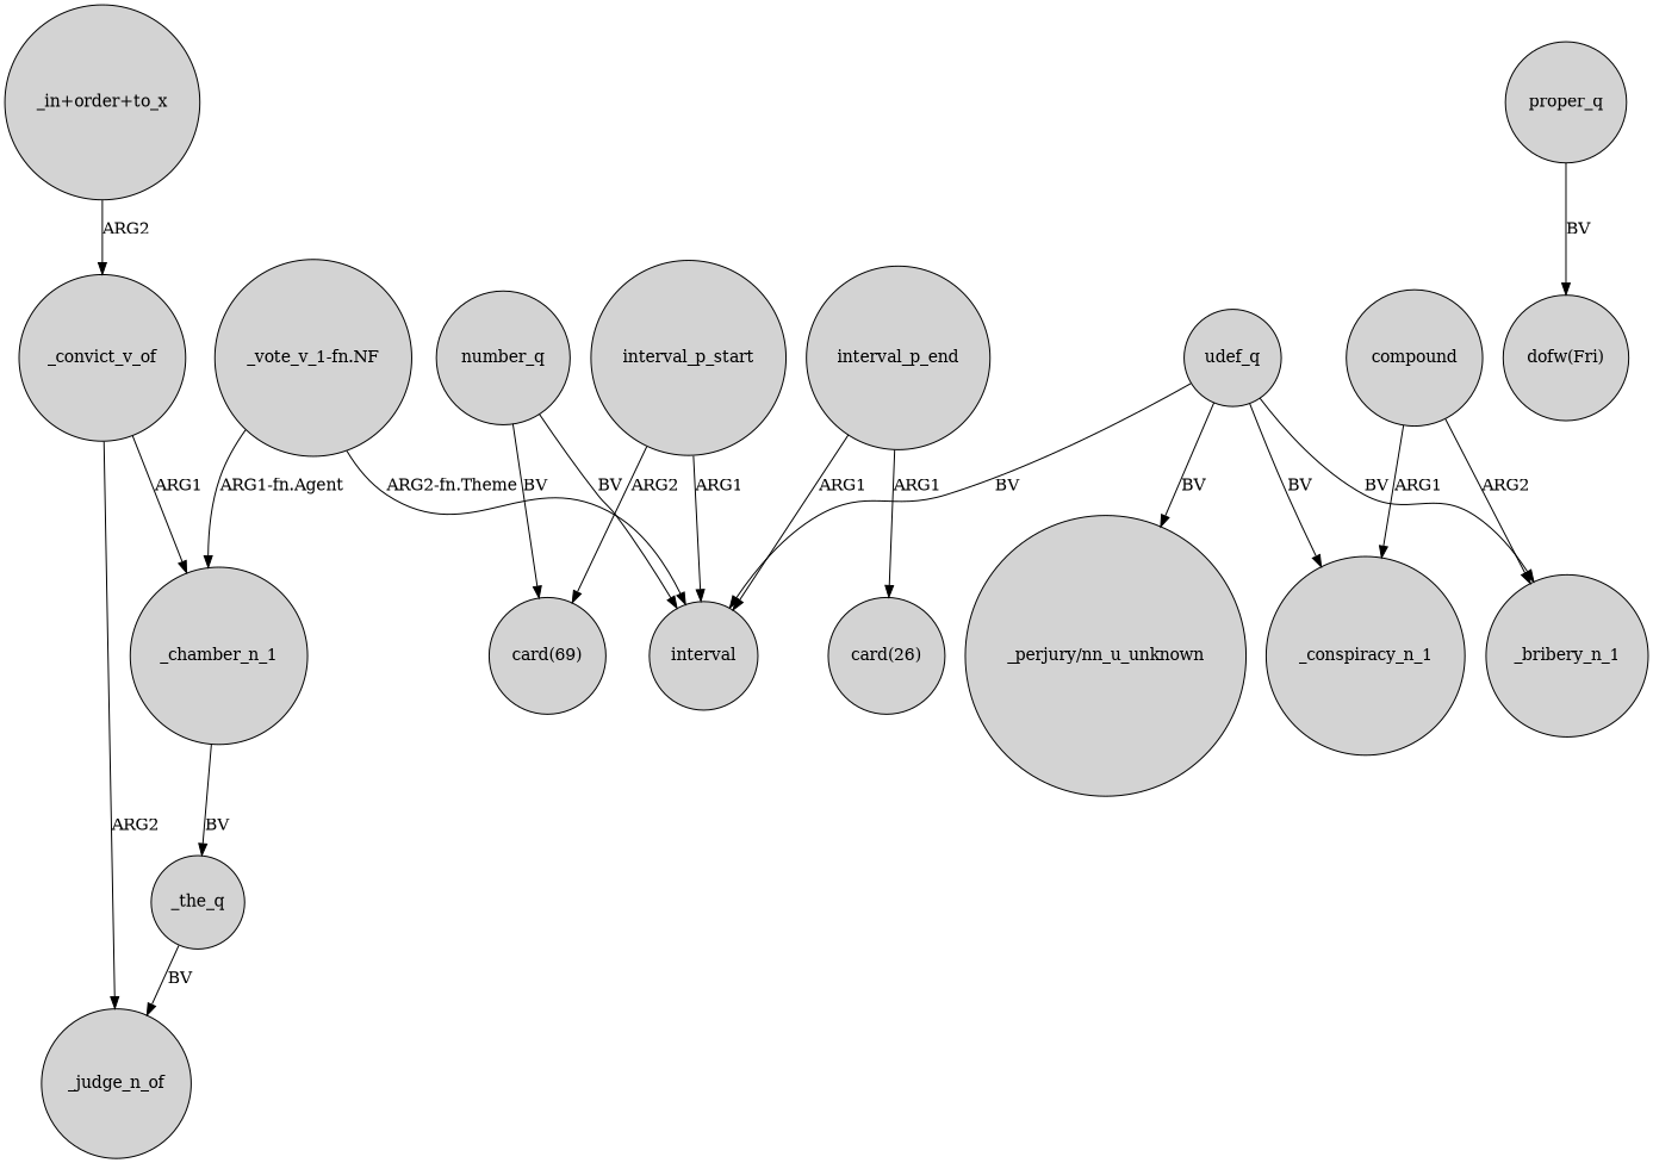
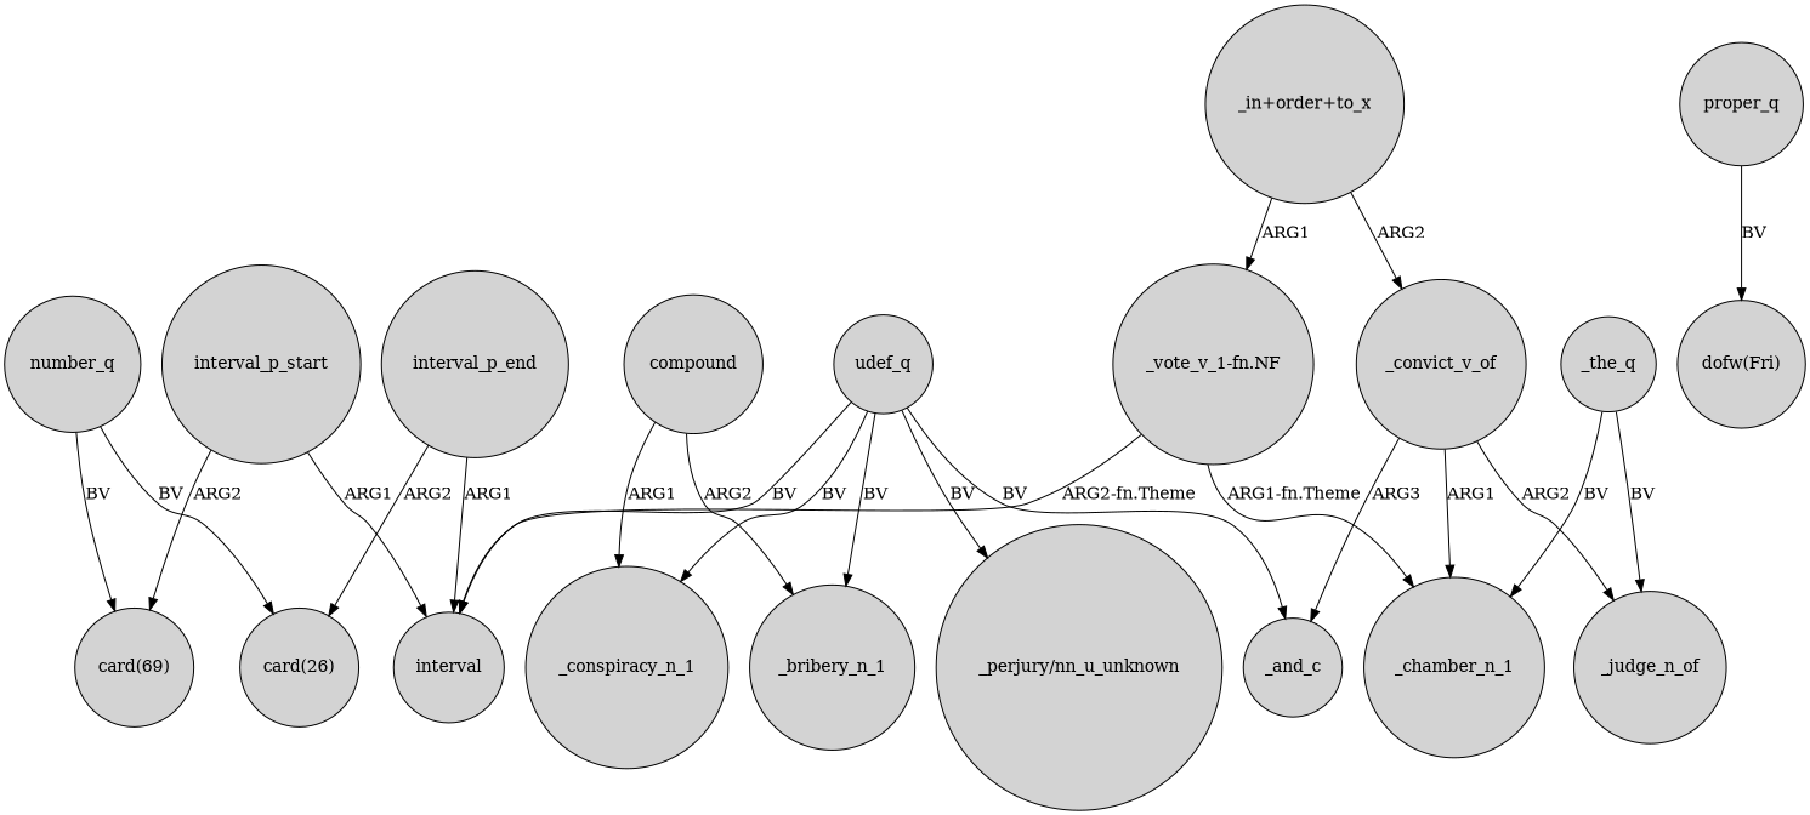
  digraph {
    fontname="DejaVu Serif"
    node [fontname="DejaVu Serif" shape=circle style=filled]
    edge [fontname="DejaVu Serif"]
    _convict_v_of
    _chamber_n_1
+   _and_c
    _judge_n_of
    proper_q
    "dofw(Fri)"
    compound
    _conspiracy_n_1
    _bribery_n_1
    interval_p_start
    "card(69)"
    interval
    "_vote_v_1-fn.NF"
    udef_q
    "_perjury/nn_u_unknown"
    _the_q
    interval_p_end
    "card(26)"
    "_in+order+to_x"
    number_q
    _convict_v_of -> _chamber_n_1 [label=ARG1]
+   _convict_v_of -> _and_c [label=ARG3]
    _convict_v_of -> _judge_n_of [label=ARG2]
    proper_q -> "dofw(Fri)" [label=BV]
    compound -> _conspiracy_n_1 [label=ARG1]
    compound -> _bribery_n_1 [label=ARG2]
    interval_p_start -> "card(69)" [label=ARG2]
    interval_p_start -> interval [label=ARG1]
-   "_vote_v_1-fn.NF" -> _chamber_n_1 [label="ARG1-fn.Agent"]
+   "_vote_v_1-fn.NF" -> _chamber_n_1 [label="ARG1-fn.Theme"]
    "_vote_v_1-fn.NF" -> interval [label="ARG2-fn.Theme"]
+   udef_q -> _and_c [label=BV]
    udef_q -> _conspiracy_n_1 [label=BV]
    udef_q -> _bribery_n_1 [label=BV]
    udef_q -> interval [label=BV]
    udef_q -> "_perjury/nn_u_unknown" [label=BV]
-   _chamber_n_1 -> _the_q [label=BV]
+   _the_q -> _chamber_n_1 [label=BV]
    _the_q -> _judge_n_of [label=BV]
    interval_p_end -> interval [label=ARG1]
-   interval_p_end -> "card(26)" [label=ARG1]
+   interval_p_end -> "card(26)" [label=ARG2]
    "_in+order+to_x" -> _convict_v_of [label=ARG2]
+   "_in+order+to_x" -> "_vote_v_1-fn.NF" [label=ARG1]
    number_q -> "card(69)" [label=BV]
-   number_q -> interval [label=BV]
+   number_q -> "card(26)" [label=BV]
  }
